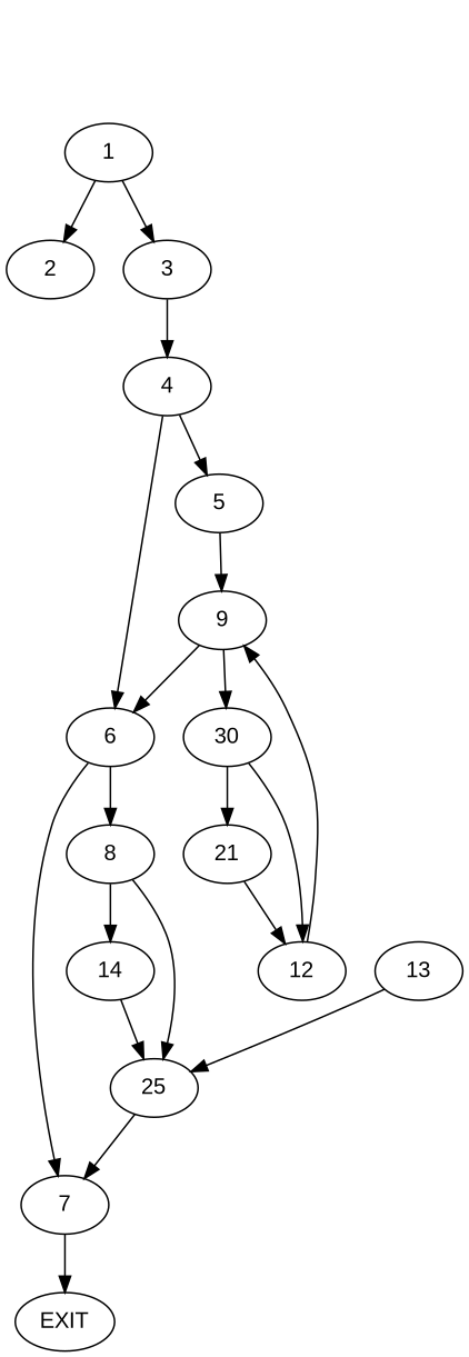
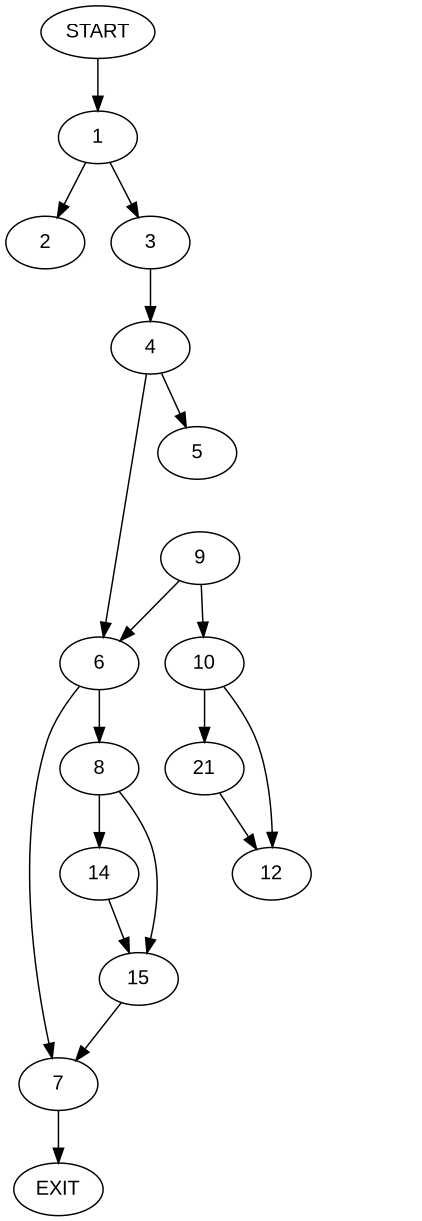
  digraph {
    fontname="Liberation Sans"
    node [fontname="Liberation Sans"]
    edge [fontname="Liberation Sans"]
+   n1 [label=START]
    1
    2
    3
    n5 [label=EXIT]
    4
    5
    6
    9
    7
    8
-   10 [label=30]
+   10
    14
-   15 [label=25]
-   13
+   15
    n16 [label=21]
    12
+   n1 -> 1
    1 -> 2
    1 -> 3
    3 -> 4
    4 -> 5
    4 -> 6
-   5 -> 9
    6 -> 7
    6 -> 8
    9 -> 6
    9 -> 10
    7 -> n5
    8 -> 14
    8 -> 15
    10 -> n16
    10 -> 12
    14 -> 15
    15 -> 7
-   13 -> 15
    n16 -> 12
-   12 -> 9
  }
